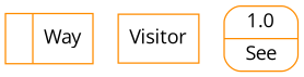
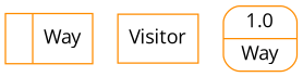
  digraph {
    fontname="Open Sans"
    node [color=darkorange fontname="Open Sans"]
    n1 [label="<f0>  |<f1> Way " shape=record]
    n2 [label=Visitor shape=box]
-   n3 [label="{<f0> 1.0|<f1> See }" shape=Mrecord]
+   n3 [label="{<f0> 1.0|<f1> Way }" shape=Mrecord]
  }
